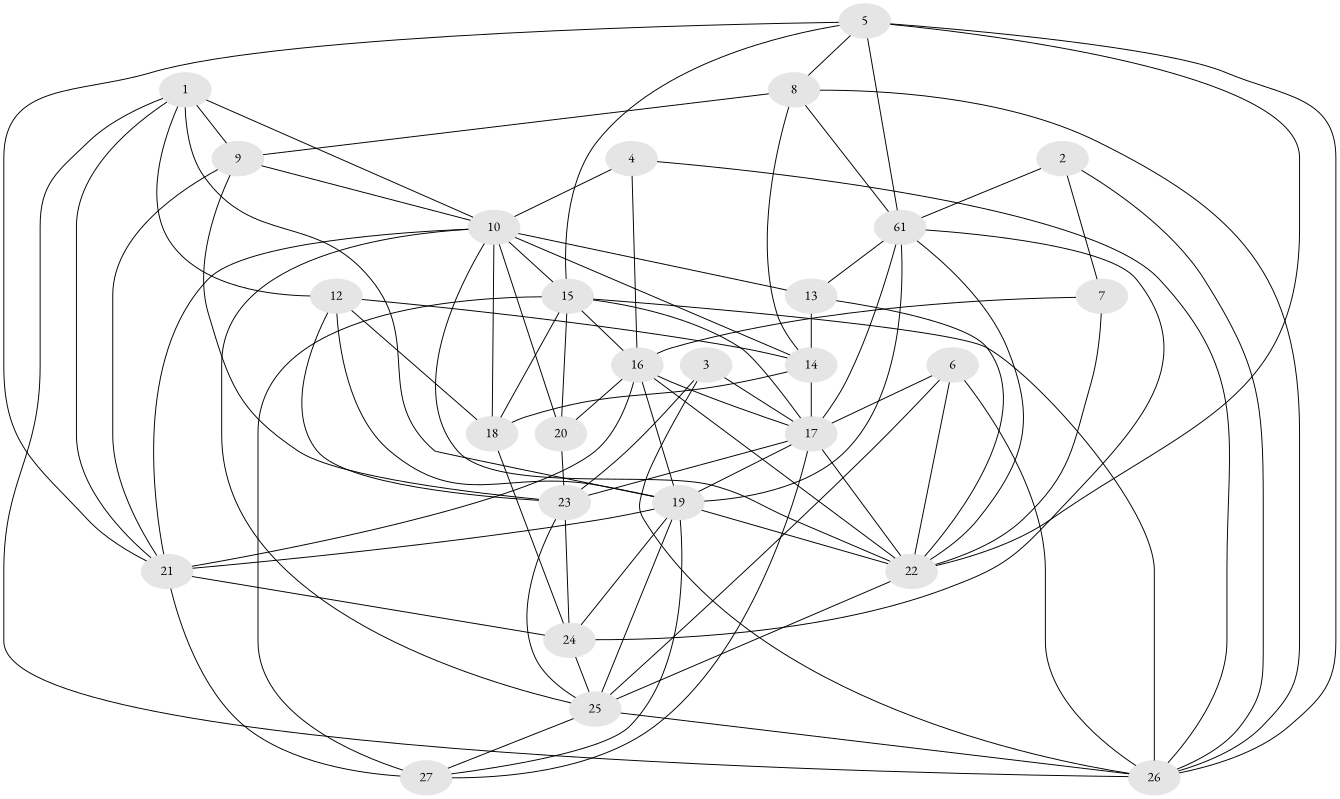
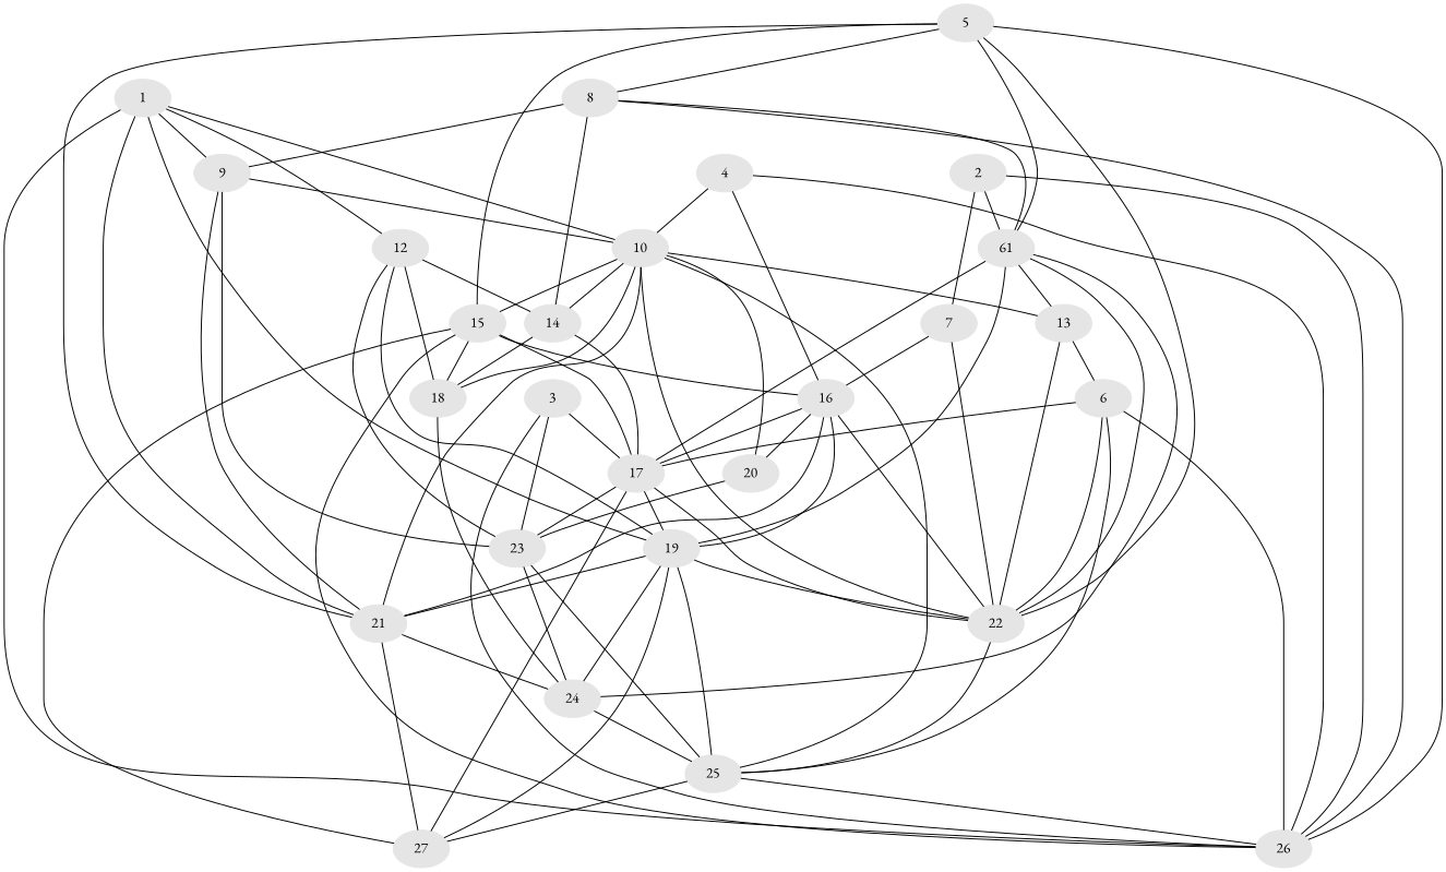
  graph {
    fontname="EB Garamond"
    node [color=gray90 fontname="EB Garamond" style=filled]
    edge [fontname="EB Garamond" weight=1.0]
    1
    9
    10
    12
    19
    21
    26
    23
    15
    22
    25
    14
    13
    18
    20
    24
    27
    2
    7
    n20 [label=61]
    16
    17
    3
    4
    5
    8
    6
    1 -- 9
    1 -- 10
    1 -- 12
    1 -- 19 [weight=2.0]
    1 -- 21
    1 -- 26
    9 -- 10 [weight=2.0]
    9 -- 21 [weight=2.0]
    9 -- 23 [weight=3.0]
    10 -- 21
    10 -- 15 [weight=3.0]
    10 -- 22 [weight=2.0]
    10 -- 25
    10 -- 14
    10 -- 13
    10 -- 18
    10 -- 20
    12 -- 19
    12 -- 23
    12 -- 14
    12 -- 18 [weight=2.0]
    19 -- 21
    19 -- 22
    19 -- 25 [weight=2.0]
    19 -- 24
    19 -- 27
    21 -- 24
    21 -- 27 [weight=2.0]
    23 -- 25
    23 -- 24
    15 -- 26
    15 -- 18
-   15 -- 20 [weight=2.0]
    15 -- 27 [weight=2.0]
    15 -- 16
    15 -- 17
    22 -- 25
    25 -- 26
    25 -- 27 [weight=2.0]
    14 -- 18
    14 -- 17
    13 -- 22
-   13 -- 14
+   13 -- 6
    18 -- 24
    20 -- 23
    24 -- 25
    2 -- 26
    2 -- 7
    2 -- n20 [weight=2.0]
    7 -- 22 [weight=2.0]
    7 -- 16
    n20 -- 19 [weight=2.0]
    n20 -- 22
    n20 -- 13
    n20 -- 24
    n20 -- 17 [weight=2.0]
    16 -- 19
    16 -- 21
    16 -- 22
    16 -- 20
    16 -- 17
    17 -- 19
    17 -- 23
    17 -- 22
    17 -- 27
    3 -- 26
    3 -- 23
    3 -- 17
    4 -- 10 [weight=2.0]
    4 -- 26
    4 -- 16
    5 -- 21
    5 -- 26
    5 -- 15
    5 -- 22
    5 -- n20
    5 -- 8
    8 -- 9
    8 -- 26
    8 -- 14 [weight=2.0]
    8 -- n20
    6 -- 26
    6 -- 22
    6 -- 25
    6 -- 17
  }
